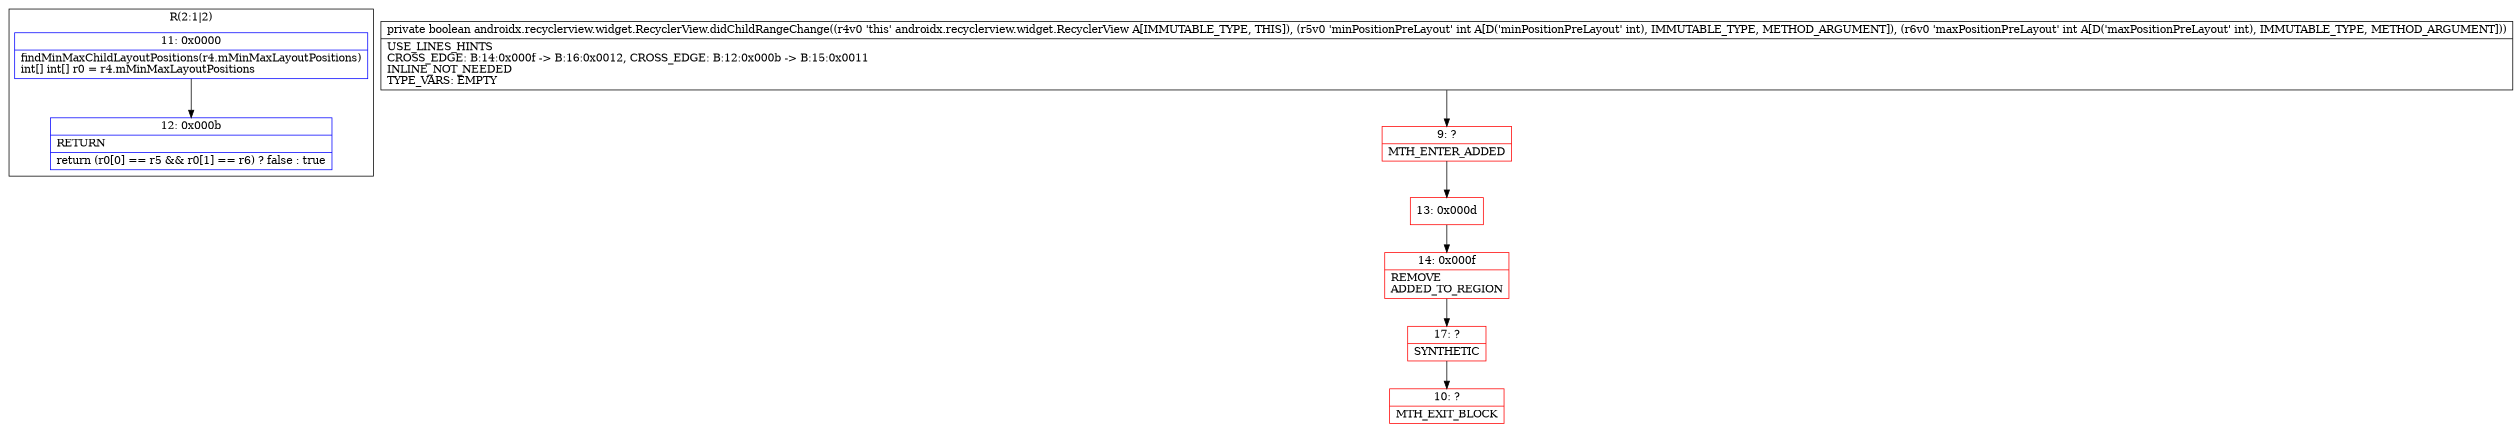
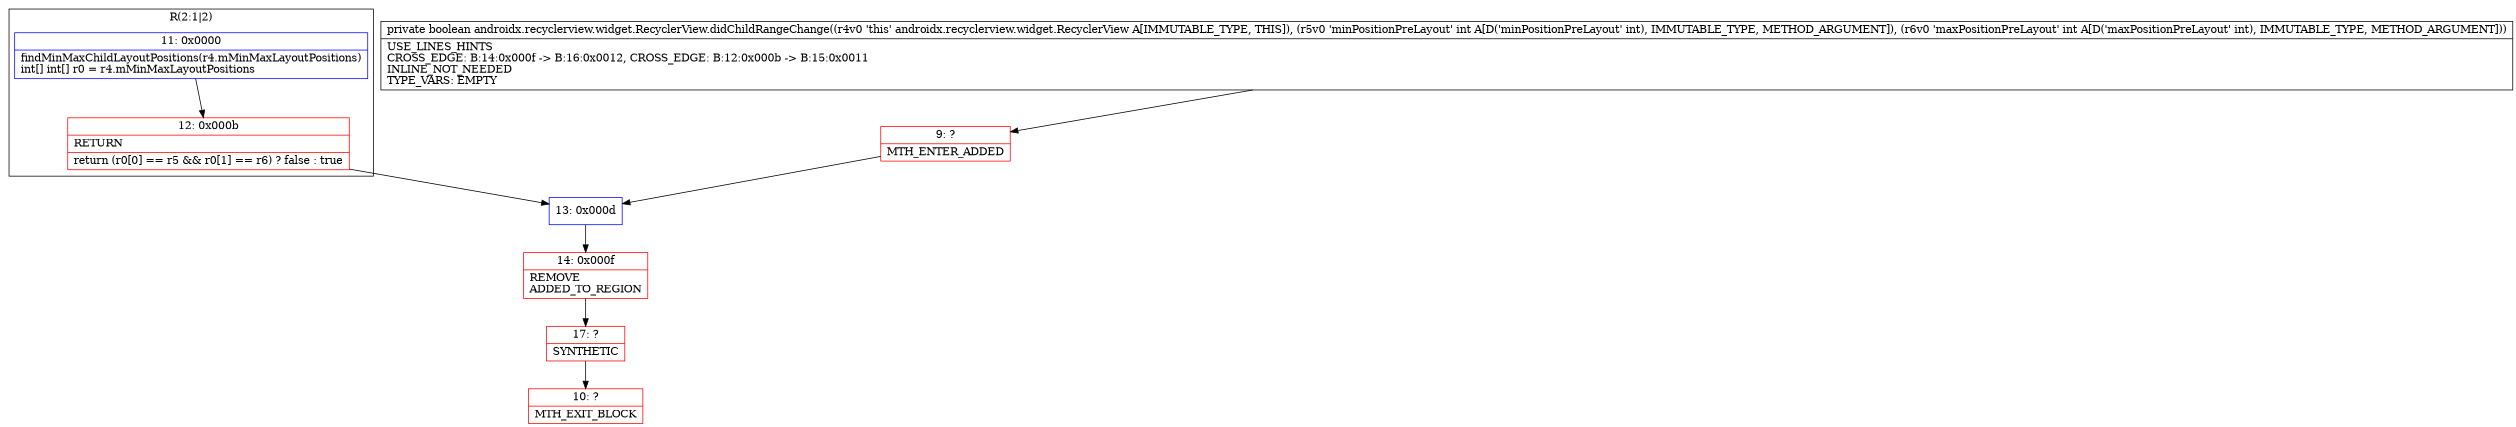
  digraph {
    node [color=red shape=record]
    n1 [color=blue label="{11\:\ 0x0000|findMinMaxChildLayoutPositions(r4.mMinMaxLayoutPositions)\lint[] int[] r0 = r4.mMinMaxLayoutPositions\l}"]
-   n2 [color=blue label="{12\:\ 0x000b|RETURN\l|return (r0[0] == r5 && r0[1] == r6) ? false : true\l}"]
-   n3 [label="{13\:\ 0x000d}"]
+   n2 [label="{12\:\ 0x000b|RETURN\l|return (r0[0] == r5 && r0[1] == r6) ? false : true\l}"]
+   n3 [color=blue label="{13\:\ 0x000d}"]
    n4 [label="{14\:\ 0x000f|REMOVE\lADDED_TO_REGION\l}"]
    n5 [label="{9\:\ ?|MTH_ENTER_ADDED\l}"]
    n6 [label="{17\:\ ?|SYNTHETIC\l}"]
    n7 [label="{10\:\ ?|MTH_EXIT_BLOCK\l}"]
    n8 [label="{private boolean androidx.recyclerview.widget.RecyclerView.didChildRangeChange((r4v0 'this' androidx.recyclerview.widget.RecyclerView A[IMMUTABLE_TYPE, THIS]), (r5v0 'minPositionPreLayout' int A[D('minPositionPreLayout' int), IMMUTABLE_TYPE, METHOD_ARGUMENT]), (r6v0 'maxPositionPreLayout' int A[D('maxPositionPreLayout' int), IMMUTABLE_TYPE, METHOD_ARGUMENT]))  | USE_LINES_HINTS\lCROSS_EDGE: B:14:0x000f \-\> B:16:0x0012, CROSS_EDGE: B:12:0x000b \-\> B:15:0x0011\lINLINE_NOT_NEEDED\lTYPE_VARS: EMPTY\l}" color=""]
    subgraph cluster_1 {
      label="R(2:1|2)"
      n1
      n2
    }
    n1 -> n2
+   n2 -> n3
    n3 -> n4
    n4 -> n6
    n5 -> n3
    n6 -> n7
    n8 -> n5
  }
